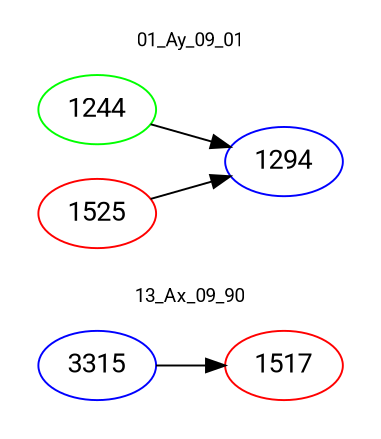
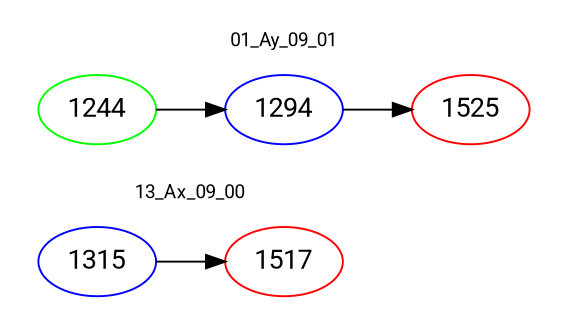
  digraph {
    fontname=Roboto
    rankdir=LR
    node [color=blue fontname=Roboto]
    edge [color=black fontname=Roboto]
-   n1 [label=3315]
+   n1 [label=1315]
    n2 [color=red label=1517]
    n3 [color=green label=1244]
    n4 [label=1294]
    n5 [color=red label=1525]
    subgraph cluster_1 {
      color=white
      fontsize=10
-     label="13_Ax_09_90"
+     label="13_Ax_09_00"
      n1
      n2
    }
    subgraph cluster_2 {
      color=white
      fontsize=10
      label="01_Ay_09_01"
      n3
      n4
      n5
    }
    n1 -> n2
    n3 -> n4
-   n5 -> n4
+   n4 -> n5
  }
